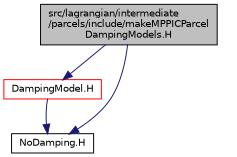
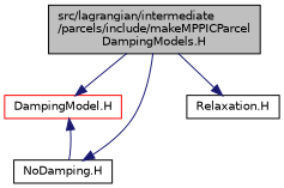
  digraph {
    node [color=black fontname=Helvetica fontsize=10 shape=record]
    edge [color=midnightblue fontname=Helvetica fontsize=10 labelfontname=Helvetica labelfontsize=10 style=solid]
    n1 [fillcolor=grey75 fontcolor=black height=0.2 label="src/lagrangian/intermediate\l/parcels/include/makeMPPICParcel\lDampingModels.H" style=filled width=0.4]
    n2 [color=red height=0.2 label="DampingModel.H" width=0.4]
    n3 [height=0.2 label="NoDamping.H" width=0.4]
+   n4 [height=0.2 label="Relaxation.H" width=0.4]
    n1 -> n2
    n1 -> n3
-   n2 -> n3
+   n1 -> n4
+   n3 -> n2
  }
